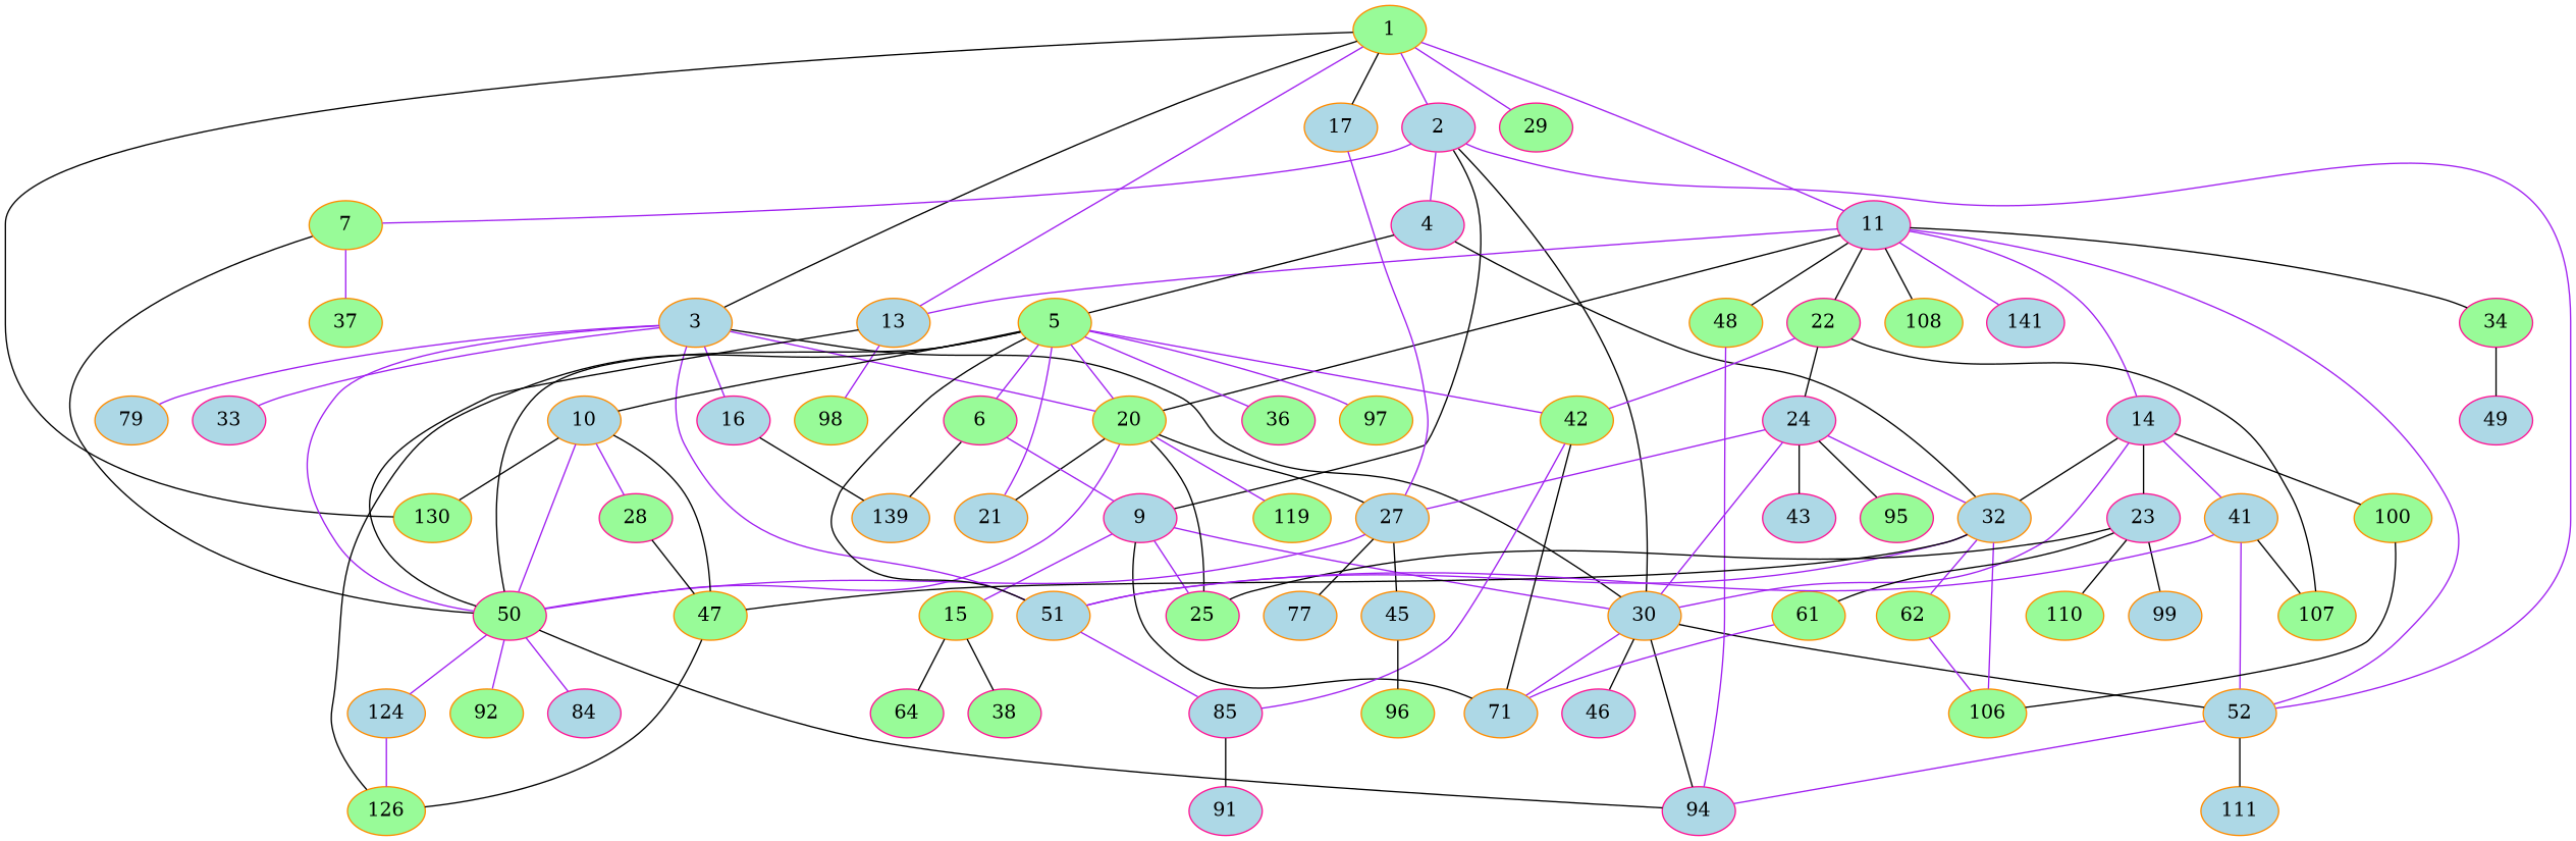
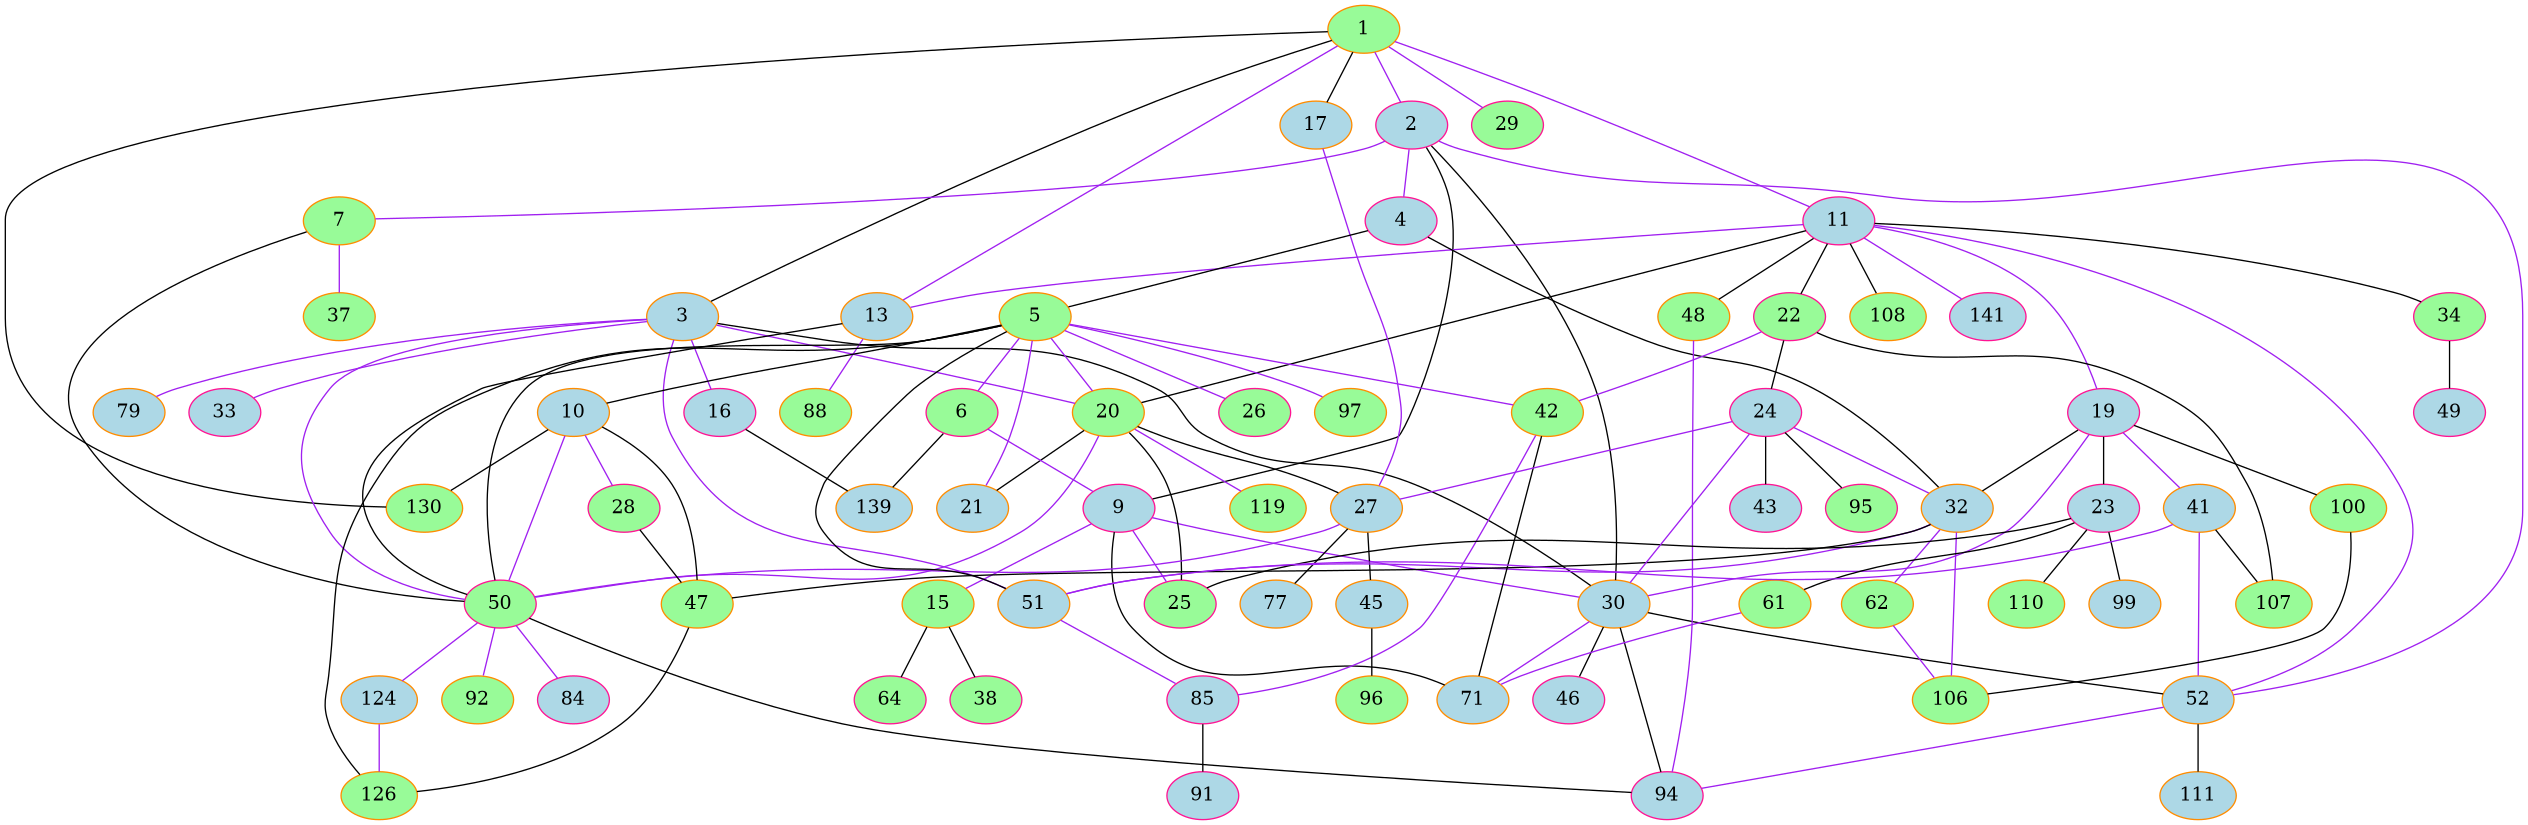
  graph {
    node [color=darkorange fillcolor=lightblue style=filled]
    edge [color=purple]
    1 [fillcolor=palegreen super="+8"]
    2 [color=deeppink super="+59"]
    3
    11 [color=deeppink]
    13 [super="+40"]
    17
    29 [color=deeppink fillcolor=palegreen super="+127"]
    130 [fillcolor=palegreen super="+137"]
    4 [color=deeppink super="+143"]
    7 [fillcolor=palegreen super="+114+12"]
    9 [color=deeppink super="+80+117+87"]
    30 [super="+89+123+56+93"]
    52 [super="+55"]
    16 [color=deeppink]
    20 [fillcolor=palegreen super="+116+128+58+72"]
    33 [color=deeppink]
    50 [color=deeppink fillcolor=palegreen super="+53"]
    51 [super="+122+83+63"]
    79 [super="+133+104"]
-   14 [color=deeppink super="+19"]
+   14 [color=deeppink super="+19" label=19]
    22 [color=deeppink fillcolor=palegreen super="+65"]
    34 [color=deeppink fillcolor=palegreen]
    48 [fillcolor=palegreen]
    108 [fillcolor=palegreen]
    141 [color=deeppink]
-   98 [fillcolor=palegreen]
+   98 [fillcolor=palegreen label=88]
    27 [super="+39"]
    5 [fillcolor=palegreen]
    32 [super="+35"]
    37 [fillcolor=palegreen]
    15 [fillcolor=palegreen super="+26+18+31"]
    25 [color=deeppink fillcolor=palegreen]
    71 [super="+81"]
    46 [color=deeppink]
    94 [color=deeppink super="+101"]
    111
    139
    21 [super="+86"]
    119 [fillcolor=palegreen]
    84 [color=deeppink]
    92 [fillcolor=palegreen]
    124
    85 [color=deeppink]
    6 [color=deeppink fillcolor=palegreen]
    10
-   36 [color=deeppink fillcolor=palegreen]
+   36 [color=deeppink fillcolor=palegreen label=26]
    42 [fillcolor=palegreen super="+66"]
    n48 [fillcolor=palegreen label=97]
    126 [fillcolor=palegreen super="+140"]
    47 [fillcolor=palegreen super="+115+54"]
    62 [fillcolor=palegreen]
    106 [fillcolor=palegreen]
    28 [color=deeppink fillcolor=palegreen]
    38 [color=deeppink fillcolor=palegreen super="+60"]
    64 [color=deeppink fillcolor=palegreen]
    23 [color=deeppink super="+70"]
    41 [super="+112+44"]
    100 [fillcolor=palegreen]
    24 [color=deeppink super="+74"]
    107 [fillcolor=palegreen super="+138"]
    49 [color=deeppink]
    61 [fillcolor=palegreen super="+131"]
    99
    110 [fillcolor=palegreen]
    45
    77 [super="+82"]
    43 [color=deeppink]
    95 [color=deeppink fillcolor=palegreen]
    96 [fillcolor=palegreen]
    91 [color=deeppink]
    1 -- 2
    1 -- 3 [color=black]
    1 -- 11
    1 -- 13
    1 -- 17 [color=black]
    1 -- 29 [weight=2]
    1 -- 130 [color=black]
    2 -- 4
    2 -- 7
    2 -- 9 [color=black]
    2 -- 30 [color=black]
    2 -- 52
    3 -- 30 [color=black]
    3 -- 16
    3 -- 20
    3 -- 33
    3 -- 50
    3 -- 51
    3 -- 79
    11 -- 13
    11 -- 52
    11 -- 20 [color=black]
    11 -- 14
    11 -- 22 [color=black]
    11 -- 34 [color=black]
    11 -- 48 [color=black]
    11 -- 108 [color=black]
    11 -- 141
    13 -- 50 [color=black]
    13 -- 98
    17 -- 27
    4 -- 5 [color=black]
    4 -- 32 [color=black]
    7 -- 50 [color=black]
    7 -- 37
    9 -- 30
    9 -- 15
    9 -- 25
    9 -- 71 [color=black]
    30 -- 52 [color=black]
    30 -- 71
    30 -- 46 [color=black]
    30 -- 94 [color=black]
    52 -- 94
    52 -- 111 [color=black]
    16 -- 139 [color=black]
    20 -- 50
    20 -- 27 [color=black]
    20 -- 25 [color=black]
    20 -- 21 [color=black]
    20 -- 119
    50 -- 94 [color=black]
    50 -- 84
    50 -- 92
    50 -- 124
    51 -- 85
    14 -- 30
    14 -- 32 [color=black]
    14 -- 23 [color=black weight=2]
    14 -- 41 [weight=2]
    14 -- 100 [color=black]
    22 -- 42 [weight=2]
    22 -- 24 [color=black]
    22 -- 107 [color=black]
    34 -- 49 [color=black]
    48 -- 94
    27 -- 50
    27 -- 45 [color=black]
    27 -- 77 [color=black]
    5 -- 20
    5 -- 50 [color=black]
    5 -- 51 [color=black]
    5 -- 21
    5 -- 6
    5 -- 10 [color=black]
    5 -- 36
    5 -- 42
    5 -- n48
    5 -- 126 [color=black]
    32 -- 51
    32 -- 47 [color=black]
    32 -- 62
    32 -- 106
    15 -- 38 [color=black]
    15 -- 64 [color=black]
    124 -- 126
    85 -- 91 [color=black]
    6 -- 9
    6 -- 139 [color=black]
    10 -- 130 [color=black]
    10 -- 50
    10 -- 47 [color=black]
    10 -- 28
    42 -- 71 [color=black]
    42 -- 85
    47 -- 126 [color=black]
    62 -- 106
    28 -- 47 [color=black]
    23 -- 25 [color=black]
    23 -- 61 [color=black]
    23 -- 99 [color=black]
    23 -- 110 [color=black]
    41 -- 52
    41 -- 51
    41 -- 107 [color=black]
    100 -- 106 [color=black]
    24 -- 30
    24 -- 27
    24 -- 32
    24 -- 43 [color=black]
    24 -- 95 [color=black]
    61 -- 71
    45 -- 96 [color=black]
  }
